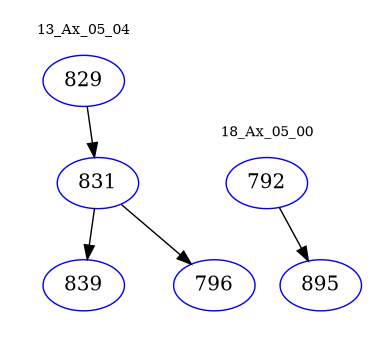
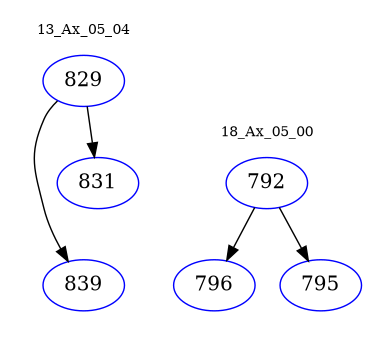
  digraph {
    node [color=blue]
    edge [color=black]
    n1 [label=829]
    n2 [label=839]
    n3 [label=831]
    n4 [label=792]
    n5 [label=796]
-   n6 [label=895]
+   n6 [label=795]
    subgraph cluster_1 {
      color=white
      fontsize=10
      label="13_Ax_05_04"
      n1
      n2
      n3
    }
    subgraph cluster_2 {
      color=white
      fontsize=10
      label="18_Ax_05_00"
      n4
      n5
      n6
    }
-   n3 -> n2
+   n1 -> n2
    n1 -> n3
-   n3 -> n5
+   n4 -> n5
    n4 -> n6
  }
